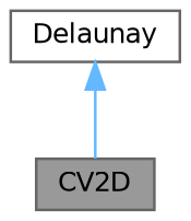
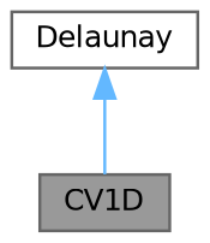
  digraph {
    node [color=gray40 fontname=Helvetica fontsize=10 shape=box style=filled]
-   n1 [fillcolor=grey60 fontcolor=black height=0.2 label=CV2D width=0.4]
+   n1 [fillcolor=grey60 fontcolor=black height=0.2 label=CV1D width=0.4]
    n2 [fillcolor=white height=0.2 label=Delaunay width=0.4]
    n2 -> n1 [color=steelblue1 dir=back fontname=Helvetica fontsize=10 labelfontname=Helvetica labelfontsize=10 style=solid]
  }
